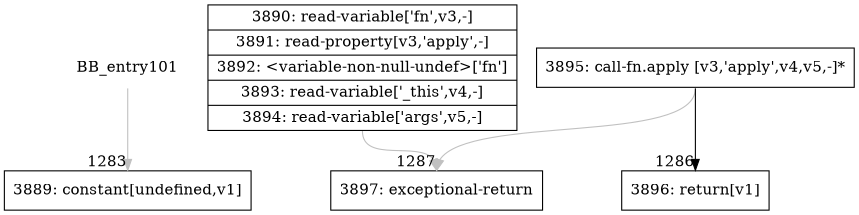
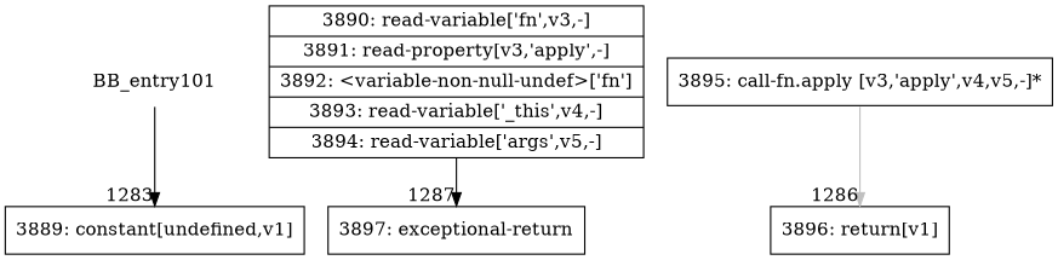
  digraph {
    rankdir=TD
    node [shape=record]
    edge [headport=n tailport=s]
    n1 [label=BB_entry101 shape=none]
    n2 [label="{3889: constant[undefined,v1]}"]
    n3 [label="{3890: read-variable['fn',v3,-]|3891: read-property[v3,'apply',-]|3892: \<variable-non-null-undef\>['fn']|3893: read-variable['_this',v4,-]|3894: read-variable['args',v5,-]}"]
    n4 [label="{3897: exceptional-return}"]
    n5 [label="{3895: call-fn.apply [v3,'apply',v4,v5,-]*}"]
    n6 [label="{3896: return[v1]}"]
-   n1 -> n2 [headlabel="    1283" color=gray]
-   n3 -> n4 [color=gray headlabel="      1287"]
-   n5 -> n4 [color=gray]
-   n5 -> n6 [headlabel="      1286"]
+   n1 -> n2 [headlabel="    1283"]
+   n3 -> n4 [color=black headlabel="      1287"]
+   n5 -> n6 [headlabel="      1286" color=gray]
  }
